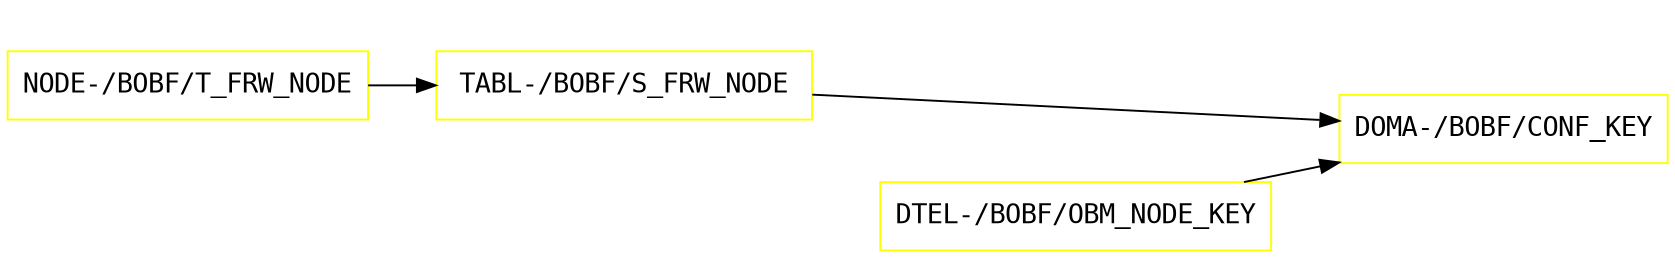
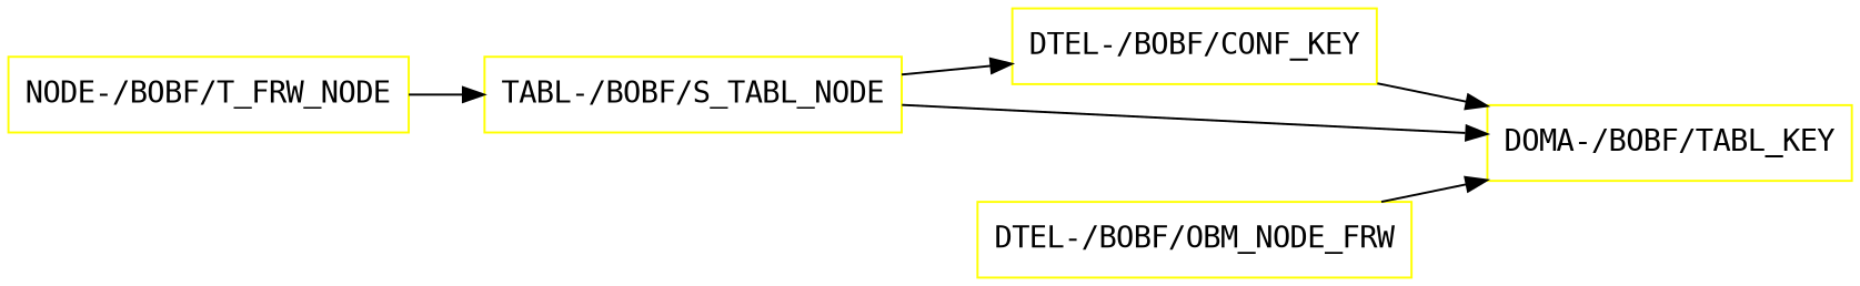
  digraph {
    fontname="DejaVu Sans Mono"
    rankdir=LR
    node [color=yellow fontname="DejaVu Sans Mono" shape=box]
    edge [fontname="DejaVu Sans Mono"]
    n1 [label="NODE-/BOBF/T_FRW_NODE"]
-   "TABL-/BOBF/S_FRW_NODE"
-   "DOMA-/BOBF/CONF_KEY"
-   "DTEL-/BOBF/OBM_NODE_KEY"
+   "TABL-/BOBF/S_FRW_NODE" [label="TABL-/BOBF/S_TABL_NODE"]
+   "DTEL-/BOBF/CONF_KEY"
+   "DOMA-/BOBF/CONF_KEY" [label="DOMA-/BOBF/TABL_KEY"]
+   "DTEL-/BOBF/OBM_NODE_KEY" [label="DTEL-/BOBF/OBM_NODE_FRW"]
    n1 -> "TABL-/BOBF/S_FRW_NODE"
+   "TABL-/BOBF/S_FRW_NODE" -> "DTEL-/BOBF/CONF_KEY"
    "TABL-/BOBF/S_FRW_NODE" -> "DOMA-/BOBF/CONF_KEY"
+   "DTEL-/BOBF/CONF_KEY" -> "DOMA-/BOBF/CONF_KEY"
    "DTEL-/BOBF/OBM_NODE_KEY" -> "DOMA-/BOBF/CONF_KEY"
  }
